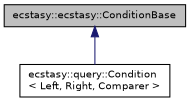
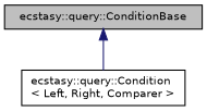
  digraph {
    node [color=black fontname=Helvetica fontsize=10 shape=record style=filled]
-   n1 [fillcolor=grey75 fontcolor=black height=0.2 label="ecstasy::ecstasy::ConditionBase" width=0.4]
+   n1 [fillcolor=grey75 fontcolor=black height=0.2 label="ecstasy::query::ConditionBase" width=0.4]
    n2 [fillcolor=white height=0.2 label="ecstasy::query::Condition\l\< Left, Right, Comparer \>" width=0.4]
    n1 -> n2 [color=midnightblue dir=back fontname=Helvetica fontsize=10 labelfontname=Helvetica labelfontsize=10 style=solid]
  }
